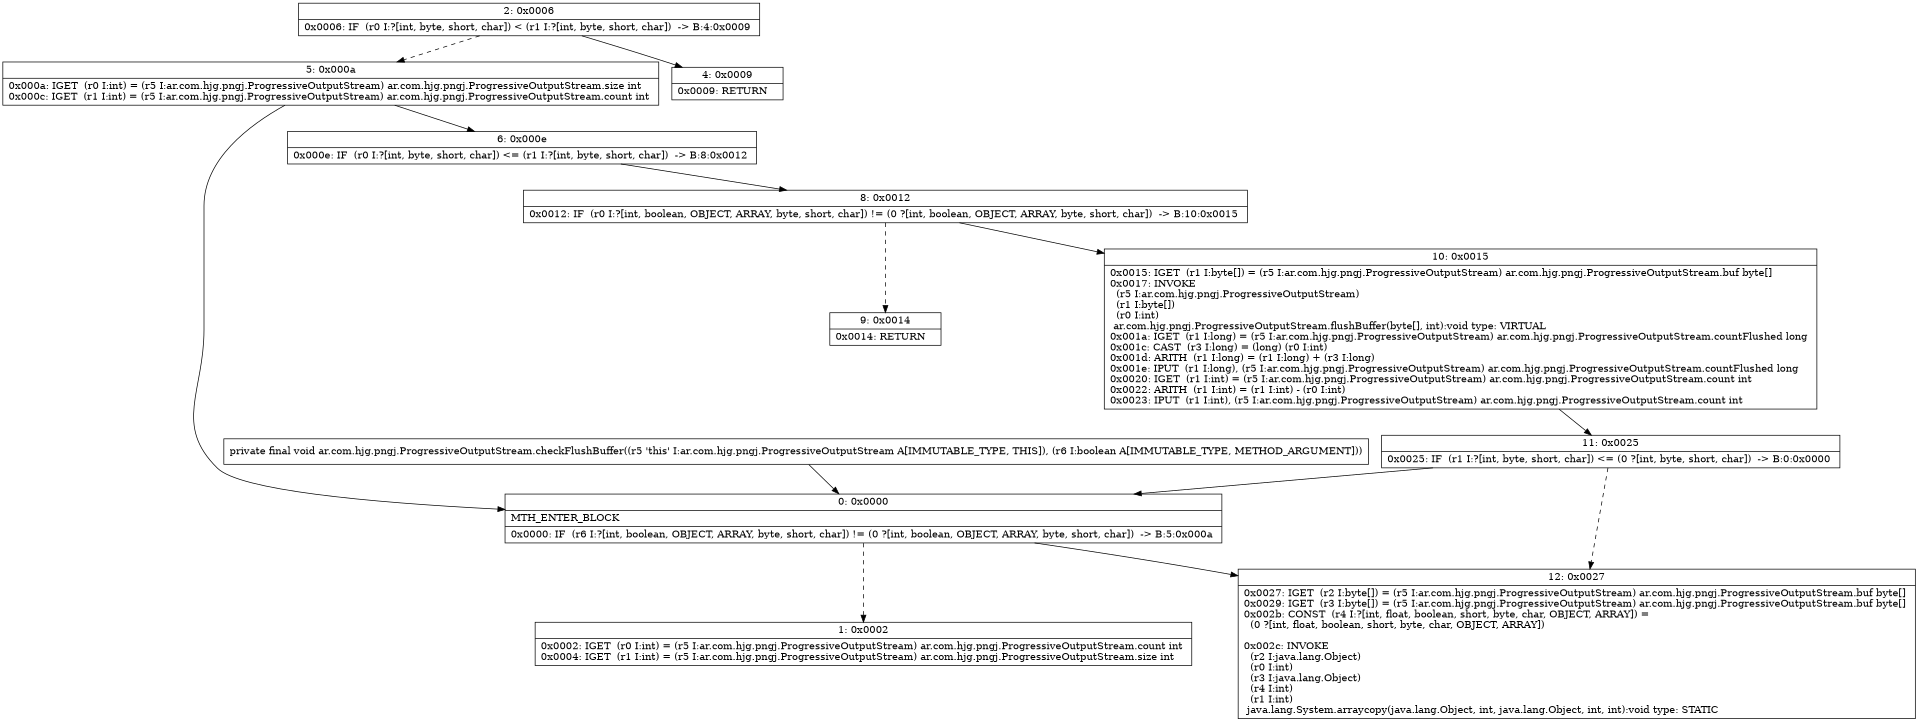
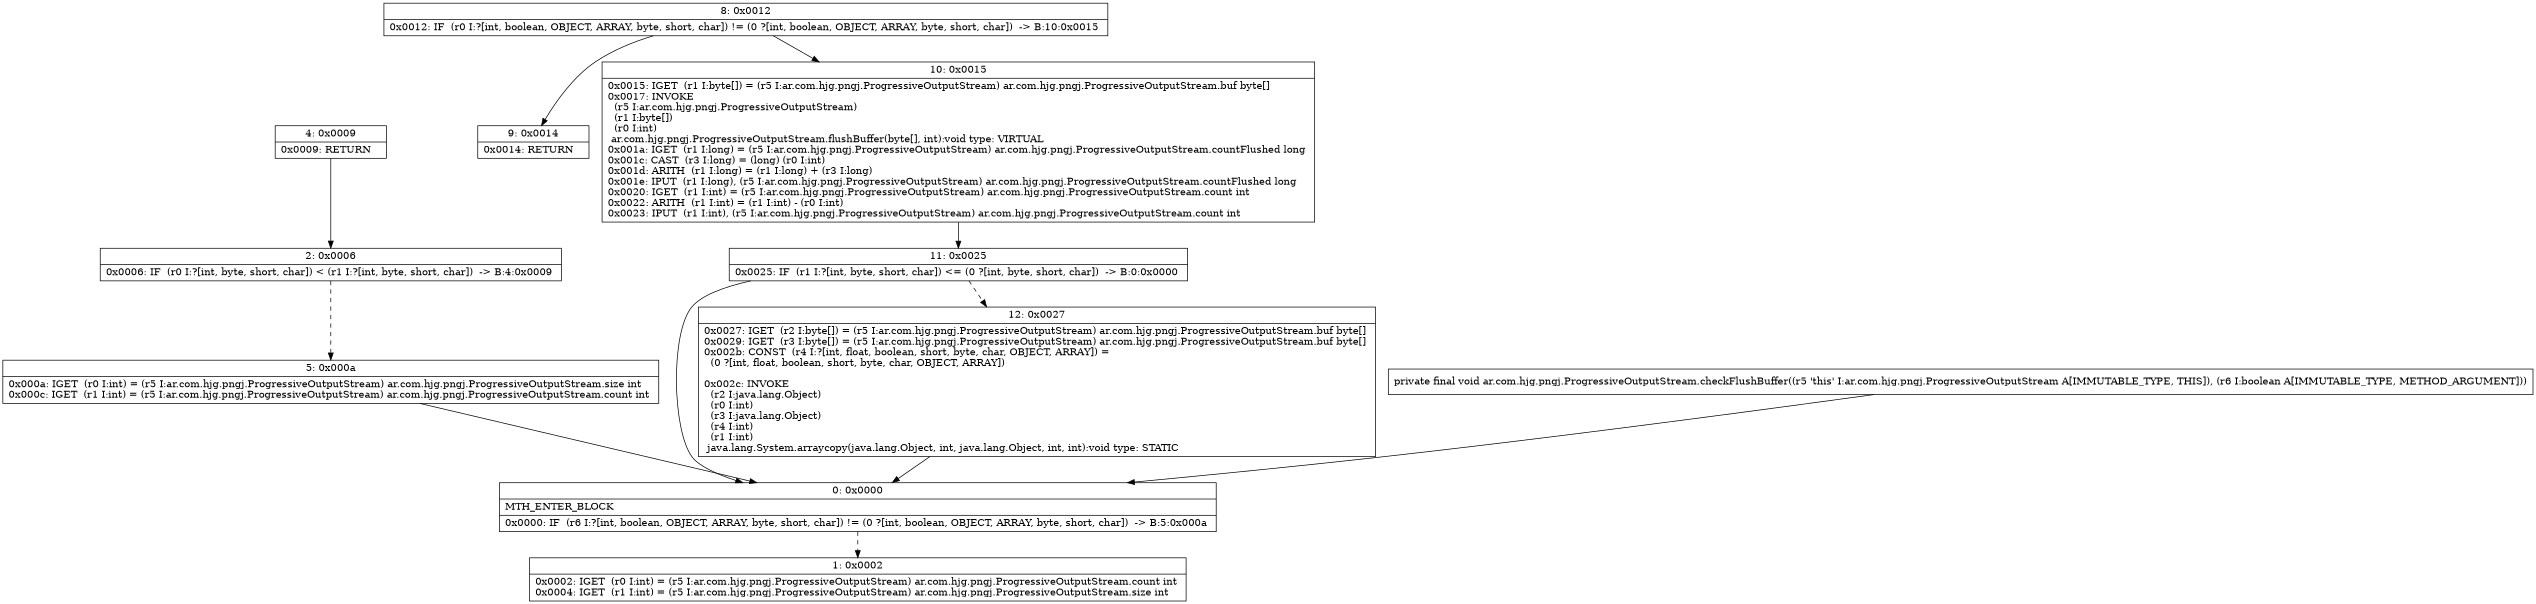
  digraph {
    node [shape=record]
    n1 [label="{0\:\ 0x0000|MTH_ENTER_BLOCK\l|0x0000: IF  (r6 I:?[int, boolean, OBJECT, ARRAY, byte, short, char]) != (0 ?[int, boolean, OBJECT, ARRAY, byte, short, char])  \-\> B:5:0x000a \l}"]
    n2 [label="{1\:\ 0x0002|0x0002: IGET  (r0 I:int) = (r5 I:ar.com.hjg.pngj.ProgressiveOutputStream) ar.com.hjg.pngj.ProgressiveOutputStream.count int \l0x0004: IGET  (r1 I:int) = (r5 I:ar.com.hjg.pngj.ProgressiveOutputStream) ar.com.hjg.pngj.ProgressiveOutputStream.size int \l}"]
    n3 [label="{5\:\ 0x000a|0x000a: IGET  (r0 I:int) = (r5 I:ar.com.hjg.pngj.ProgressiveOutputStream) ar.com.hjg.pngj.ProgressiveOutputStream.size int \l0x000c: IGET  (r1 I:int) = (r5 I:ar.com.hjg.pngj.ProgressiveOutputStream) ar.com.hjg.pngj.ProgressiveOutputStream.count int \l}"]
-   n4 [label="{6\:\ 0x000e|0x000e: IF  (r0 I:?[int, byte, short, char]) \<= (r1 I:?[int, byte, short, char])  \-\> B:8:0x0012 \l}"]
    n5 [label="{2\:\ 0x0006|0x0006: IF  (r0 I:?[int, byte, short, char]) \< (r1 I:?[int, byte, short, char])  \-\> B:4:0x0009 \l}"]
    n6 [label="{4\:\ 0x0009|0x0009: RETURN   \l}"]
    n7 [label="{8\:\ 0x0012|0x0012: IF  (r0 I:?[int, boolean, OBJECT, ARRAY, byte, short, char]) != (0 ?[int, boolean, OBJECT, ARRAY, byte, short, char])  \-\> B:10:0x0015 \l}"]
    n8 [label="{9\:\ 0x0014|0x0014: RETURN   \l}"]
    n9 [label="{10\:\ 0x0015|0x0015: IGET  (r1 I:byte[]) = (r5 I:ar.com.hjg.pngj.ProgressiveOutputStream) ar.com.hjg.pngj.ProgressiveOutputStream.buf byte[] \l0x0017: INVOKE  \l  (r5 I:ar.com.hjg.pngj.ProgressiveOutputStream)\l  (r1 I:byte[])\l  (r0 I:int)\l ar.com.hjg.pngj.ProgressiveOutputStream.flushBuffer(byte[], int):void type: VIRTUAL \l0x001a: IGET  (r1 I:long) = (r5 I:ar.com.hjg.pngj.ProgressiveOutputStream) ar.com.hjg.pngj.ProgressiveOutputStream.countFlushed long \l0x001c: CAST  (r3 I:long) = (long) (r0 I:int) \l0x001d: ARITH  (r1 I:long) = (r1 I:long) + (r3 I:long) \l0x001e: IPUT  (r1 I:long), (r5 I:ar.com.hjg.pngj.ProgressiveOutputStream) ar.com.hjg.pngj.ProgressiveOutputStream.countFlushed long \l0x0020: IGET  (r1 I:int) = (r5 I:ar.com.hjg.pngj.ProgressiveOutputStream) ar.com.hjg.pngj.ProgressiveOutputStream.count int \l0x0022: ARITH  (r1 I:int) = (r1 I:int) \- (r0 I:int) \l0x0023: IPUT  (r1 I:int), (r5 I:ar.com.hjg.pngj.ProgressiveOutputStream) ar.com.hjg.pngj.ProgressiveOutputStream.count int \l}"]
    n10 [label="{11\:\ 0x0025|0x0025: IF  (r1 I:?[int, byte, short, char]) \<= (0 ?[int, byte, short, char])  \-\> B:0:0x0000 \l}"]
    n11 [label="{12\:\ 0x0027|0x0027: IGET  (r2 I:byte[]) = (r5 I:ar.com.hjg.pngj.ProgressiveOutputStream) ar.com.hjg.pngj.ProgressiveOutputStream.buf byte[] \l0x0029: IGET  (r3 I:byte[]) = (r5 I:ar.com.hjg.pngj.ProgressiveOutputStream) ar.com.hjg.pngj.ProgressiveOutputStream.buf byte[] \l0x002b: CONST  (r4 I:?[int, float, boolean, short, byte, char, OBJECT, ARRAY]) = \l  (0 ?[int, float, boolean, short, byte, char, OBJECT, ARRAY])\l \l0x002c: INVOKE  \l  (r2 I:java.lang.Object)\l  (r0 I:int)\l  (r3 I:java.lang.Object)\l  (r4 I:int)\l  (r1 I:int)\l java.lang.System.arraycopy(java.lang.Object, int, java.lang.Object, int, int):void type: STATIC \l}"]
    n12 [label="{private final void ar.com.hjg.pngj.ProgressiveOutputStream.checkFlushBuffer((r5 'this' I:ar.com.hjg.pngj.ProgressiveOutputStream A[IMMUTABLE_TYPE, THIS]), (r6 I:boolean A[IMMUTABLE_TYPE, METHOD_ARGUMENT])) }"]
    n1 -> n2 [style=dashed]
    n3 -> n1
-   n3 -> n4
-   n4 -> n7
    n5 -> n3 [style=dashed]
-   n5 -> n6
-   n7 -> n8 [style=dashed]
+   n6 -> n5
+   n7 -> n8 [style=solid]
    n7 -> n9
    n9 -> n10
    n10 -> n1
    n10 -> n11 [style=dashed]
-   n1 -> n11
+   n11 -> n1
    n12 -> n1
  }
